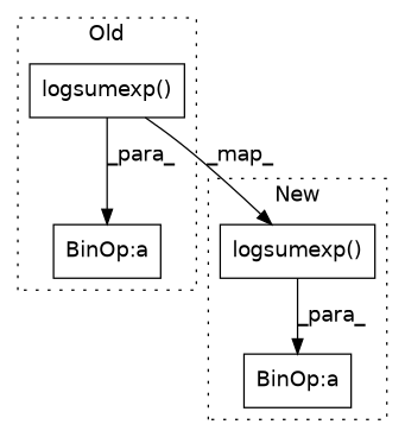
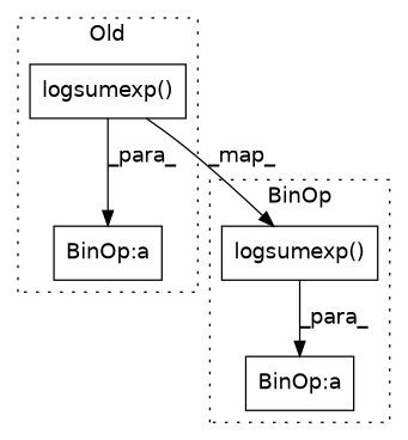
  digraph {
    fontname="DejaVu Sans"
    node [a=75 l=3 shape=box fontname="DejaVu Sans"]
    edge [fontname="DejaVu Sans"]
    n1 [l="16,1" label="logsumexp()" s="2361,2390"]
    n2 [a=82 label="BinOp:a" s=2392]
    n3 [l="16,9" label="logsumexp()" s="2377,2403"]
    n4 [a=82 label="BinOp:a" s=2437]
    subgraph cluster_1 {
      label=Old
      style=dotted
      n1
      n2
    }
    subgraph cluster_2 {
-     label=New
+     label=BinOp
      style=dotted
      n3
      n4
    }
    n1 -> n2 [label=_para_]
    n1 -> n3 [label=_map_]
    n3 -> n4 [label=_para_]
  }
